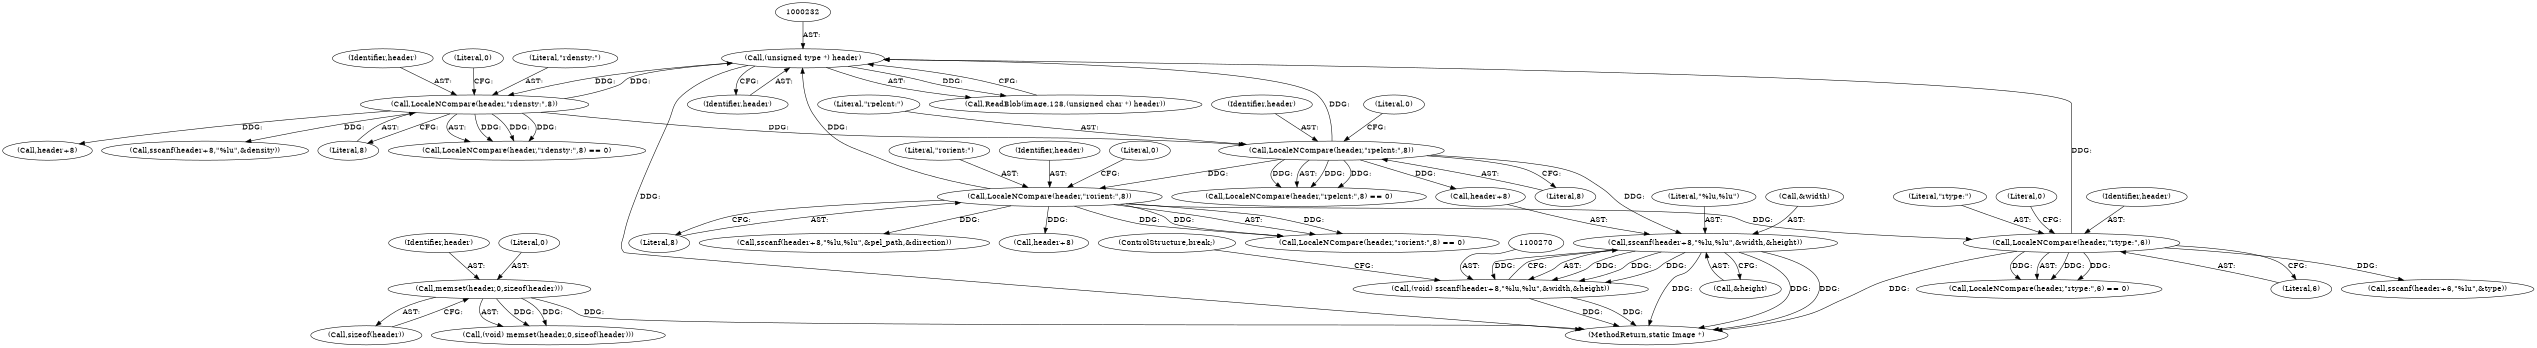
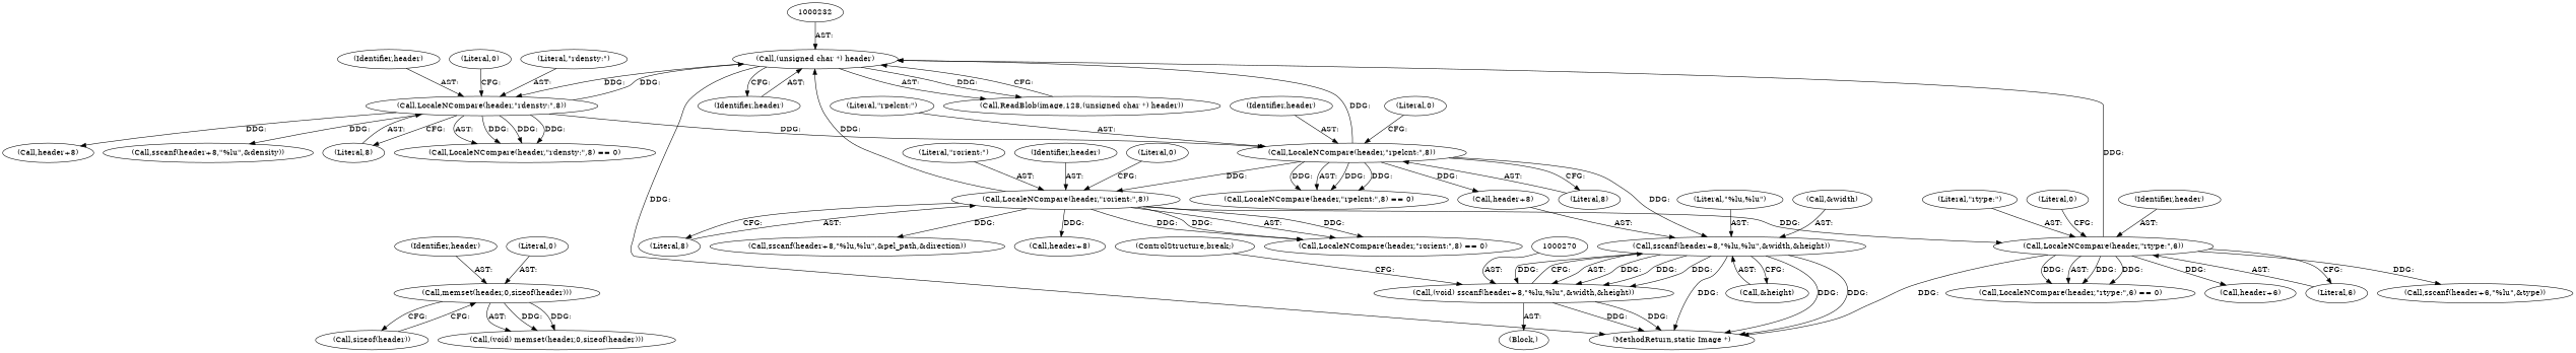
  digraph {
    n1 [label="(Call,sscanf(header+8,\"%lu,%lu\",&width,&height))"]
    n2 [label="(Call,(void) sscanf(header+8,\"%lu,%lu\",&width,&height))"]
    n3 [label="(Call,&height)"]
    n4 [label="(MethodReturn,static Image *)"]
+   n5 [label="(Block,)"]
    n6 [label="(Call,LocaleNCompare(header,\"rpelcnt:\",8))"]
-   n7 [label="(Call,(unsigned type *) header)"]
+   n7 [label="(Call,(unsigned char *) header)"]
    n8 [label="(Call,LocaleNCompare(header,\"rorient:\",8))"]
    n9 [label="(Call,header+8)"]
    n10 [label="(Literal,8)"]
    n11 [label="(Call,LocaleNCompare(header,\"rpelcnt:\",8) == 0)"]
    n12 [label="(Call,LocaleNCompare(header,\"rdensty:\",8))"]
    n13 [label="(Identifier,header)"]
    n14 [label="(Call,ReadBlob(image,128,(unsigned char *) header))"]
    n15 [label="(Call,LocaleNCompare(header,\"rtype:\",6))"]
    n16 [label="(Literal,8)"]
    n17 [label="(Call,sscanf(header+8,\"%lu,%lu\",&pel_path,&direction))"]
    n18 [label="(Call,header+8)"]
    n19 [label="(Call,LocaleNCompare(header,\"rorient:\",8) == 0)"]
    n20 [label="(Call,header+8)"]
    n21 [label="(Call,sscanf(header+8,\"%lu\",&density))"]
    n22 [label="(Call,LocaleNCompare(header,\"rdensty:\",8) == 0)"]
    n23 [label="(Literal,8)"]
    n24 [label="(Call,sscanf(header+6,\"%lu\",&type))"]
    n25 [label="(Call,LocaleNCompare(header,\"rtype:\",6) == 0)"]
+   n26 [label="(Call,header+6)"]
    n27 [label="(Literal,6)"]
    n28 [label="(Call,memset(header,0,sizeof(header)))"]
    n29 [label="(Call,(void) memset(header,0,sizeof(header)))"]
    n30 [label="(Call,sizeof(header))"]
    n31 [label="(Identifier,header)"]
    n32 [label="(Literal,0)"]
    n33 [label="(Identifier,header)"]
    n34 [label="(Literal,\"rpelcnt:\")"]
    n35 [label="(ControlStructure,break;)"]
    n36 [label="(Literal,\"rdensty:\")"]
    n37 [label="(Literal,0)"]
    n38 [label="(Literal,\"rtype:\")"]
    n39 [label="(Literal,\"%lu,%lu\")"]
    n40 [label="(Identifier,header)"]
    n41 [label="(Identifier,header)"]
    n42 [label="(Literal,0)"]
    n43 [label="(Literal,\"rorient:\")"]
    n44 [label="(Call,&width)"]
    n45 [label="(Literal,0)"]
    n46 [label="(Literal,0)"]
    n47 [label="(Identifier,header)"]
    1000232
-   1000270 [label=1100270]
+   1000270
    n1 -> n2 [label="AST: "]
    n1 -> n2 [label="DDG: "]
    n1 -> n2 [label="DDG: "]
    n1 -> n2 [label="DDG: "]
    n1 -> n2 [label="DDG: "]
    n1 -> n3 [label="CFG: "]
    n1 -> n4 [label="DDG: "]
    n1 -> n4 [label="DDG: "]
    n1 -> n4 [label="DDG: "]
    n2 -> n1 [label="CFG: "]
    n2 -> n4 [label="DDG: "]
    n2 -> n4 [label="DDG: "]
+   n2 -> n5 [label="AST: "]
    n3 -> n1 [label="AST: "]
    n6 -> n1 [label="DDG: "]
    n6 -> n7 [label="DDG: "]
    n6 -> n8 [label="DDG: "]
    n6 -> n9 [label="DDG: "]
    n6 -> n10 [label="CFG: "]
    n6 -> n11 [label="AST: "]
    n6 -> n11 [label="DDG: "]
    n6 -> n11 [label="DDG: "]
    n6 -> n11 [label="DDG: "]
    n7 -> n4 [label="DDG: "]
    n7 -> n12 [label="DDG: "]
    n7 -> n13 [label="CFG: "]
    n7 -> n14 [label="AST: "]
    n7 -> n14 [label="DDG: "]
    n8 -> n7 [label="DDG: "]
    n8 -> n15 [label="DDG: "]
    n8 -> n16 [label="CFG: "]
    n8 -> n17 [label="DDG: "]
    n8 -> n18 [label="DDG: "]
    n8 -> n19 [label="AST: "]
    n8 -> n19 [label="DDG: "]
    n8 -> n19 [label="DDG: "]
    n8 -> n19 [label="DDG: "]
    n9 -> n1 [label="AST: "]
    n10 -> n6 [label="AST: "]
    n12 -> n6 [label="DDG: "]
    n12 -> n7 [label="DDG: "]
    n12 -> n20 [label="DDG: "]
    n12 -> n21 [label="DDG: "]
    n12 -> n22 [label="AST: "]
    n12 -> n22 [label="DDG: "]
    n12 -> n22 [label="DDG: "]
    n12 -> n22 [label="DDG: "]
    n12 -> n23 [label="CFG: "]
    n13 -> n7 [label="AST: "]
    n14 -> n7 [label="CFG: "]
    n15 -> n4 [label="DDG: "]
    n15 -> n7 [label="DDG: "]
    n15 -> n24 [label="DDG: "]
    n15 -> n25 [label="AST: "]
    n15 -> n25 [label="DDG: "]
    n15 -> n25 [label="DDG: "]
    n15 -> n25 [label="DDG: "]
+   n15 -> n26 [label="DDG: "]
    n15 -> n27 [label="CFG: "]
    n16 -> n8 [label="AST: "]
    n23 -> n12 [label="AST: "]
    n27 -> n15 [label="AST: "]
-   n28 -> n4 [label="DDG: "]
    n28 -> n29 [label="AST: "]
    n28 -> n29 [label="DDG: "]
    n28 -> n29 [label="DDG: "]
-   n28 -> n30 [label="AST: "]
+   n28 -> n30 [label="CFG: "]
    n30 -> n28 [label="CFG: "]
    n31 -> n12 [label="AST: "]
    n32 -> n12 [label="CFG: "]
    n33 -> n28 [label="AST: "]
    n34 -> n6 [label="AST: "]
    n35 -> n2 [label="CFG: "]
    n36 -> n12 [label="AST: "]
    n37 -> n28 [label="AST: "]
    n38 -> n15 [label="AST: "]
    n39 -> n1 [label="AST: "]
    n40 -> n6 [label="AST: "]
    n41 -> n8 [label="AST: "]
    n42 -> n8 [label="CFG: "]
    n43 -> n8 [label="AST: "]
    n44 -> n1 [label="AST: "]
    n45 -> n6 [label="CFG: "]
    n46 -> n15 [label="CFG: "]
    n47 -> n15 [label="AST: "]
    1000232 -> n7 [label="AST: "]
    1000270 -> n2 [label="AST: "]
  }
